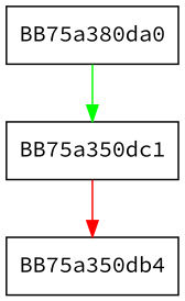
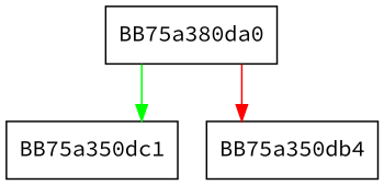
  digraph {
    fontname="Source Code Pro"
    splines=ortho
    node [fontname="Source Code Pro" shape=box]
    edge [fontname="Source Code Pro"]
    n1 [label=BB75a380da0]
    BB75a350dc1
    BB75a350db4
    n1 -> BB75a350dc1 [color=green]
-   BB75a350dc1 -> BB75a350db4 [color=red]
+   n1 -> BB75a350db4 [color=red]
  }
